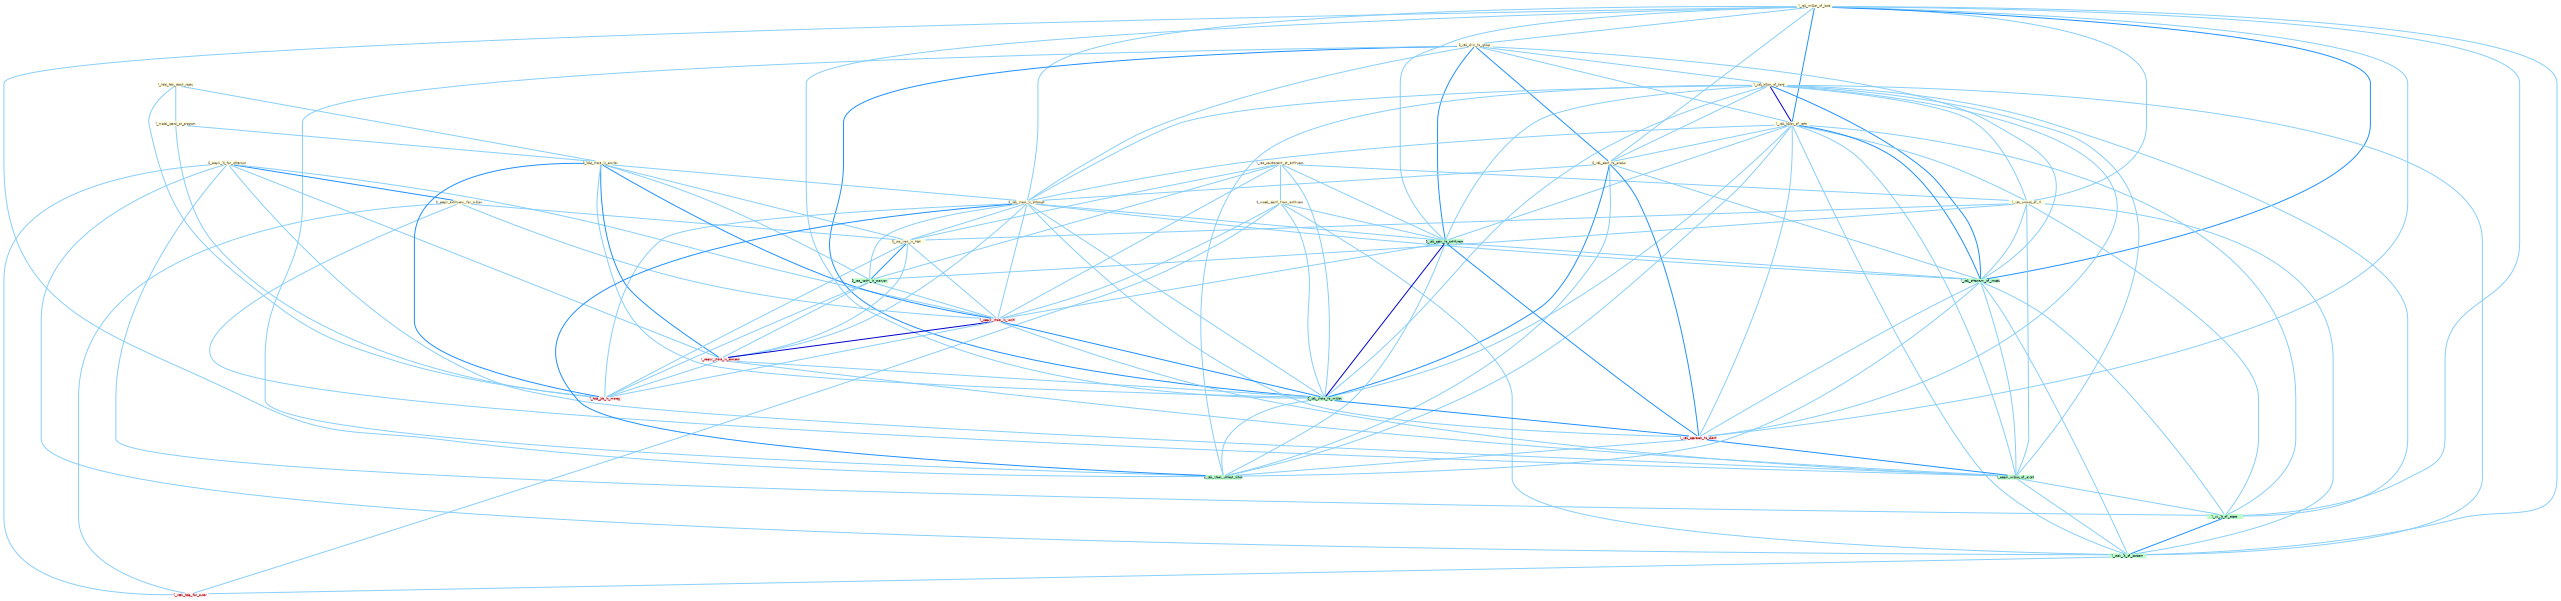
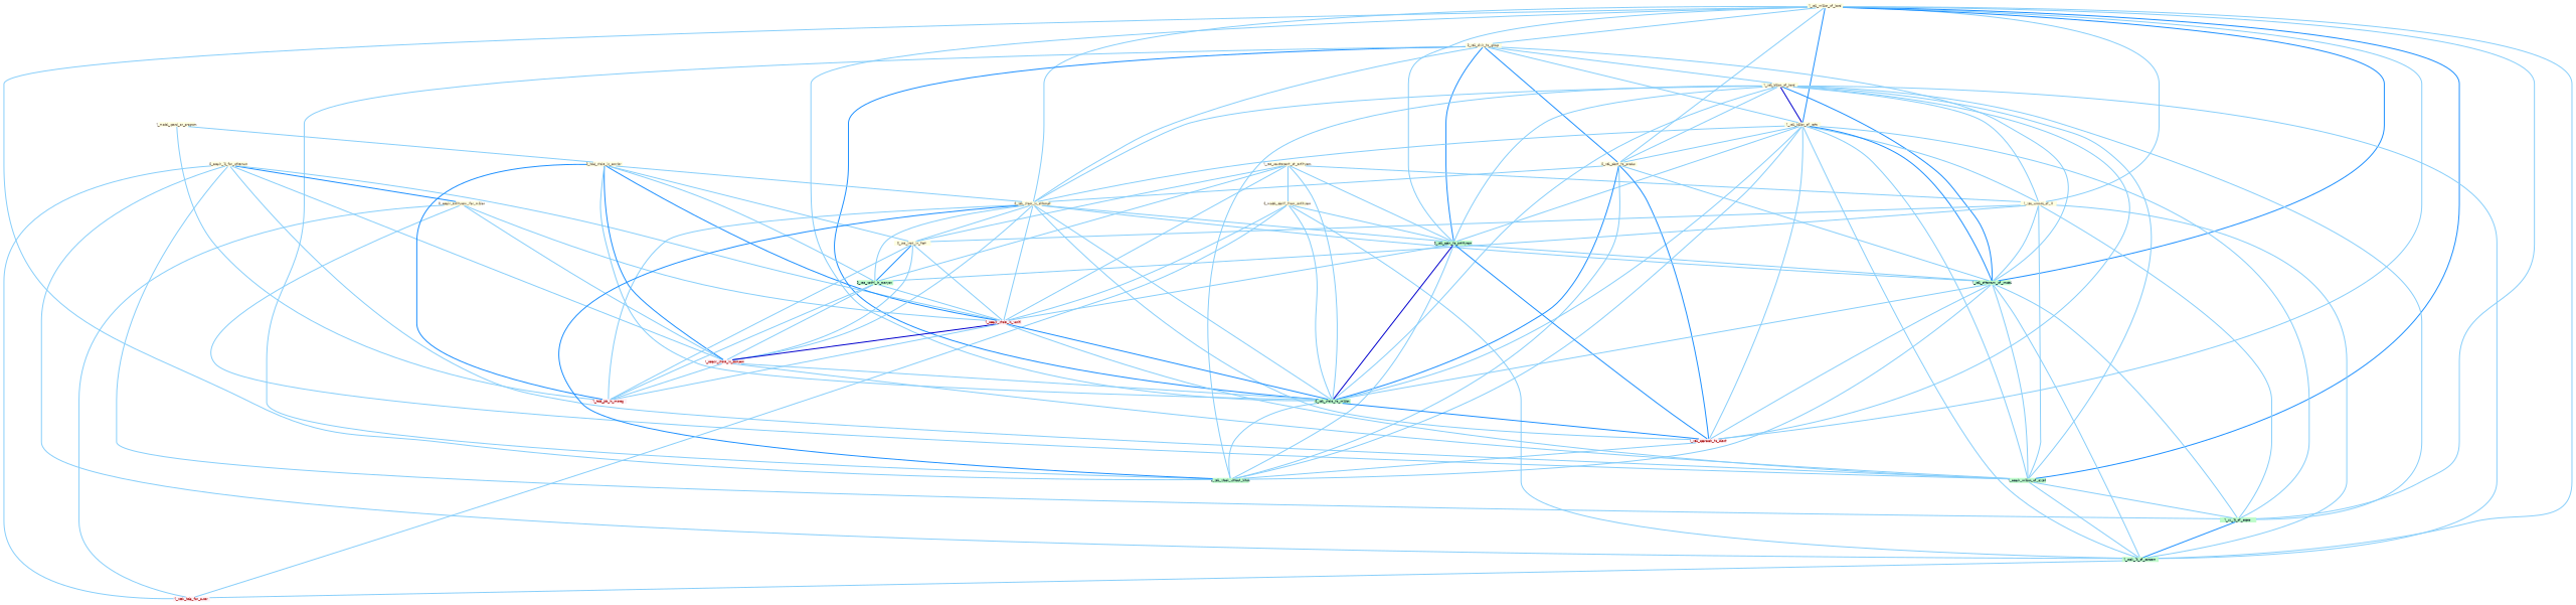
  graph {
    fontname="Patrick Hand"
    node [color="#ffffe0" fixedsize=true fontcolor="#8b7d6b" fontname="Patrick Hand" fontsize=4 shape=polygon style=filled]
    edge [color="#87cefa" fontname="Patrick Hand" w=1]
-   "1_hold_talk_about_repay " [height=.06 width=.5]
    "1_sell_million_of_bond " [height=.06 width=.5]
    "0_sell_divis_to_group " [height=.06 width=.5]
    "1_see_counterpart_at_entitynam " [height=.06 width=.5]
    n5 [height=.06 label="1_model_spend_on_program" width=.5]
    "1_sell_billion_of_bond " [height=.06 width=.5]
    "0_acquir_%_for_othernum " [height=.06 width=.5]
    "1_sell_billion_of_note " [height=.06 width=.5]
    "0_acquir_entitynam_for_million " [height=.06 width=.5]
    "0_sell_plant_to_produc " [height=.06 width=.5]
    "0_hold_stake_in_carrier " [height=.06 width=.5]
    "1_see_unravel_of_it " [height=.06 width=.5]
    "0_sell_stock_in_attempt " [height=.06 width=.5]
    "0_see_ironi_in_fact " [height=.06 width=.5]
    n15 [height=.06 label="0_model_clarif_from_entitynam" width=.5]
    n16 [color="#fff0f5" fontcolor="#b22222" height=.06 label="1_acquir_stake_in_vaniti" width=.5]
    "1_acquir_stake_in_compani " [color="#fff0f5" fontcolor="#b22222" height=.06 width=.5]
    "1_sell_approach_to_client " [color="#fff0f5" fontcolor="#b22222" height=.06 width=.5]
    "1_hold_job_in_manag " [color="#fff0f5" fontcolor="#b22222" height=.06 width=.5]
    "1_seek_help_for_owner " [color="#fff0f5" fontcolor="#b22222" height=.06 width=.5]
    "0_sell_oper_to_entitynam " [color="#BDFCC9" fontcolor="#2f4f4f" height=.06 width=.5]
    "1_sell_othernum_of_model " [color="#BDFCC9" fontcolor="#2f4f4f" height=.06 width=.5]
    "1_acquir_million_of_asset " [color="#BDFCC9" fontcolor="#2f4f4f" height=.06 width=.5]
    n24 [color="#BDFCC9" fontcolor="#2f4f4f" height=.06 label="0_sell_stake_to_million" width=.5]
    "1_us_%_of_capac " [color="#BDFCC9" fontcolor="#2f4f4f" height=.06 width=.5]
    "0_sell_stock_without_hitch " [color="#BDFCC9" fontcolor="#2f4f4f" height=.06 width=.5]
    "1_seek_%_of_concern " [color="#BDFCC9" fontcolor="#2f4f4f" height=.06 width=.5]
    "0_see_vaniti_in_everyon " [color="#BDFCC9" fontcolor="#2f4f4f" height=.06 width=.5]
    subgraph sub_1 {
-     "1_hold_talk_about_repay "
      "1_sell_million_of_bond "
      "0_sell_divis_to_group "
      "1_see_counterpart_at_entitynam "
      n5
      "1_sell_billion_of_bond "
      "0_acquir_%_for_othernum "
      "1_sell_billion_of_note "
      "0_acquir_entitynam_for_million "
      "0_sell_plant_to_produc "
      "0_hold_stake_in_carrier "
      "1_see_unravel_of_it "
      "0_sell_stock_in_attempt "
      "0_see_ironi_in_fact "
      n15
    }
    subgraph sub_2 {
      n16
      "1_acquir_stake_in_compani "
      "1_sell_approach_to_client "
      "1_hold_job_in_manag "
      "1_seek_help_for_owner "
    }
-   "1_hold_talk_about_repay " -- n5
-   "1_hold_talk_about_repay " -- "0_hold_stake_in_carrier "
-   "1_hold_talk_about_repay " -- "1_hold_job_in_manag "
    "1_sell_million_of_bond " -- "0_sell_divis_to_group "
    "1_sell_million_of_bond " -- "1_sell_billion_of_note " [color="#1e90ff" w=2]
    "1_sell_million_of_bond " -- "0_sell_plant_to_produc "
    "1_sell_million_of_bond " -- "1_see_unravel_of_it "
    "1_sell_million_of_bond " -- "0_sell_stock_in_attempt "
    "1_sell_million_of_bond " -- "1_sell_approach_to_client "
    "1_sell_million_of_bond " -- "0_sell_oper_to_entitynam "
    "1_sell_million_of_bond " -- "1_sell_othernum_of_model " [color="#1e90ff" w=2]
-   "1_sell_approach_to_client " -- "1_acquir_million_of_asset " [color="#1e90ff" w=2]
+   "1_sell_million_of_bond " -- "1_acquir_million_of_asset " [color="#1e90ff" w=2]
    "1_sell_million_of_bond " -- n24
    "1_sell_million_of_bond " -- "1_us_%_of_capac "
    "1_sell_million_of_bond " -- "0_sell_stock_without_hitch "
    "1_sell_million_of_bond " -- "1_seek_%_of_concern "
    "0_sell_divis_to_group " -- "1_sell_billion_of_bond "
    "0_sell_divis_to_group " -- "1_sell_billion_of_note "
    "0_sell_divis_to_group " -- "0_sell_plant_to_produc " [color="#1e90ff" w=2]
    "0_sell_divis_to_group " -- "0_sell_stock_in_attempt "
    "0_sell_divis_to_group " -- "0_sell_oper_to_entitynam " [color="#1e90ff" w=2]
    "0_sell_divis_to_group " -- "1_sell_othernum_of_model "
    "0_sell_divis_to_group " -- n24 [color="#1e90ff" w=2]
    "0_sell_divis_to_group " -- "0_sell_stock_without_hitch "
    "1_see_counterpart_at_entitynam " -- "1_see_unravel_of_it "
    "1_see_counterpart_at_entitynam " -- "0_see_ironi_in_fact "
    "1_see_counterpart_at_entitynam " -- n15
    "1_see_counterpart_at_entitynam " -- n16
    "1_see_counterpart_at_entitynam " -- "0_sell_oper_to_entitynam "
    "1_see_counterpart_at_entitynam " -- n24
    "1_see_counterpart_at_entitynam " -- "0_see_vaniti_in_everyon "
    n5 -- "0_hold_stake_in_carrier "
    n5 -- "1_hold_job_in_manag "
    "1_sell_billion_of_bond " -- "1_sell_billion_of_note " [color="#0000cd" w=3]
    "1_sell_billion_of_bond " -- "0_sell_plant_to_produc "
    "1_sell_billion_of_bond " -- "1_see_unravel_of_it "
    "1_sell_billion_of_bond " -- "0_sell_stock_in_attempt "
    "1_sell_billion_of_bond " -- "1_sell_approach_to_client "
    "1_sell_billion_of_bond " -- "0_sell_oper_to_entitynam "
    "1_sell_billion_of_bond " -- "1_sell_othernum_of_model " [color="#1e90ff" w=2]
    "1_sell_billion_of_bond " -- "1_acquir_million_of_asset "
    "1_sell_billion_of_bond " -- n24
    "1_sell_billion_of_bond " -- "1_us_%_of_capac "
    "1_sell_billion_of_bond " -- "0_sell_stock_without_hitch "
    "1_sell_billion_of_bond " -- "1_seek_%_of_concern "
    "0_acquir_%_for_othernum " -- "0_acquir_entitynam_for_million " [color="#1e90ff" w=2]
    "0_acquir_%_for_othernum " -- n16
    "0_acquir_%_for_othernum " -- "1_acquir_stake_in_compani "
    "0_acquir_%_for_othernum " -- "1_seek_help_for_owner "
    "0_acquir_%_for_othernum " -- "1_acquir_million_of_asset "
    "0_acquir_%_for_othernum " -- "1_us_%_of_capac "
    "0_acquir_%_for_othernum " -- "1_seek_%_of_concern "
    "1_sell_billion_of_note " -- "0_sell_plant_to_produc "
    "1_sell_billion_of_note " -- "1_see_unravel_of_it "
    "1_sell_billion_of_note " -- "0_sell_stock_in_attempt "
    "1_sell_billion_of_note " -- "1_sell_approach_to_client "
    "1_sell_billion_of_note " -- "0_sell_oper_to_entitynam "
    "1_sell_billion_of_note " -- "1_sell_othernum_of_model " [color="#1e90ff" w=2]
    "1_sell_billion_of_note " -- "1_acquir_million_of_asset "
    "1_sell_billion_of_note " -- n24
    "1_sell_billion_of_note " -- "1_us_%_of_capac "
    "1_sell_billion_of_note " -- "0_sell_stock_without_hitch "
    "1_sell_billion_of_note " -- "1_seek_%_of_concern "
    "0_acquir_entitynam_for_million " -- n16
-   "0_acquir_entitynam_for_million " -- "0_see_ironi_in_fact "
+   "0_acquir_entitynam_for_million " -- "1_acquir_stake_in_compani "
    "0_acquir_entitynam_for_million " -- "1_seek_help_for_owner "
    "0_acquir_entitynam_for_million " -- "1_acquir_million_of_asset "
    "0_sell_plant_to_produc " -- "0_sell_stock_in_attempt "
    "0_sell_plant_to_produc " -- "1_sell_approach_to_client " [color="#1e90ff" w=2]
    "0_sell_plant_to_produc " -- "1_sell_othernum_of_model "
    "0_sell_plant_to_produc " -- n24 [color="#1e90ff" w=2]
    "0_sell_plant_to_produc " -- "0_sell_stock_without_hitch "
    "0_hold_stake_in_carrier " -- "0_sell_stock_in_attempt "
    "0_hold_stake_in_carrier " -- "0_see_ironi_in_fact "
    "0_hold_stake_in_carrier " -- n16 [color="#1e90ff" w=2]
    "0_hold_stake_in_carrier " -- "1_acquir_stake_in_compani " [color="#1e90ff" w=2]
    "0_hold_stake_in_carrier " -- "1_hold_job_in_manag " [color="#1e90ff" w=2]
    "0_hold_stake_in_carrier " -- n24
    "0_hold_stake_in_carrier " -- "0_see_vaniti_in_everyon "
    "1_see_unravel_of_it " -- "0_see_ironi_in_fact "
    "1_see_unravel_of_it " -- "1_sell_othernum_of_model "
    "1_see_unravel_of_it " -- "1_acquir_million_of_asset "
    "1_see_unravel_of_it " -- "1_us_%_of_capac "
    "1_see_unravel_of_it " -- "1_seek_%_of_concern "
    "1_see_unravel_of_it " -- "0_see_vaniti_in_everyon "
    "0_sell_stock_in_attempt " -- "0_see_ironi_in_fact "
    "0_sell_stock_in_attempt " -- n16
    "0_sell_stock_in_attempt " -- "1_acquir_stake_in_compani "
    "0_sell_stock_in_attempt " -- "1_sell_approach_to_client "
    "0_sell_stock_in_attempt " -- "1_hold_job_in_manag "
    "0_sell_stock_in_attempt " -- "0_sell_oper_to_entitynam "
    "0_sell_stock_in_attempt " -- "1_sell_othernum_of_model "
    "0_sell_stock_in_attempt " -- n24
    "0_sell_stock_in_attempt " -- "0_sell_stock_without_hitch " [color="#1e90ff" w=2]
    "0_sell_stock_in_attempt " -- "0_see_vaniti_in_everyon "
    "0_see_ironi_in_fact " -- n16
    "0_see_ironi_in_fact " -- "1_acquir_stake_in_compani "
    "0_see_ironi_in_fact " -- "1_hold_job_in_manag "
    "0_see_ironi_in_fact " -- "0_see_vaniti_in_everyon " [color="#1e90ff" w=2]
    n15 -- n16
    n15 -- "1_seek_help_for_owner "
    n15 -- "0_sell_oper_to_entitynam "
    n15 -- n24
    n15 -- "1_seek_%_of_concern "
    n16 -- "1_acquir_stake_in_compani " [color="#0000cd" w=3]
    n16 -- "1_hold_job_in_manag "
    n16 -- n24 [color="#1e90ff" w=2]
    "1_acquir_stake_in_compani " -- "1_hold_job_in_manag "
    "1_acquir_stake_in_compani " -- n24
    "1_sell_approach_to_client " -- "0_sell_stock_without_hitch "
    "0_sell_oper_to_entitynam " -- n16
    "0_sell_oper_to_entitynam " -- "1_sell_approach_to_client " [color="#1e90ff" w=2]
    "0_sell_oper_to_entitynam " -- "1_sell_othernum_of_model "
    "0_sell_oper_to_entitynam " -- n24 [color="#0000cd" w=3]
    "0_sell_oper_to_entitynam " -- "0_sell_stock_without_hitch "
    "1_sell_othernum_of_model " -- "1_sell_approach_to_client "
    "1_sell_othernum_of_model " -- "1_acquir_million_of_asset "
+   "1_sell_othernum_of_model " -- n24
    "1_sell_othernum_of_model " -- "1_us_%_of_capac "
    "1_sell_othernum_of_model " -- "0_sell_stock_without_hitch "
    "1_sell_othernum_of_model " -- "1_seek_%_of_concern "
    "1_acquir_million_of_asset " -- n16
    "1_acquir_million_of_asset " -- "1_acquir_stake_in_compani "
    "1_acquir_million_of_asset " -- "1_us_%_of_capac "
    "1_acquir_million_of_asset " -- "1_seek_%_of_concern "
    n24 -- "1_sell_approach_to_client " [color="#1e90ff" w=2]
    n24 -- "0_sell_stock_without_hitch "
    "1_us_%_of_capac " -- "1_seek_%_of_concern " [color="#1e90ff" w=2]
    "1_seek_%_of_concern " -- "1_seek_help_for_owner "
    "0_see_vaniti_in_everyon " -- n16
    "0_see_vaniti_in_everyon " -- "1_acquir_stake_in_compani "
    "0_see_vaniti_in_everyon " -- "1_hold_job_in_manag "
  }
